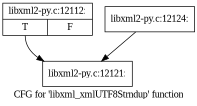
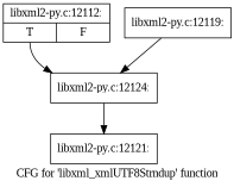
  digraph {
    fontname="Liberation Serif"
    label="CFG for 'libxml_xmlUTF8Strndup' function"
    node [fontname="Liberation Serif" shape=record]
    edge [fontname="Liberation Serif"]
    n1 [label="{libxml2-py.c:12112:|{<s0>T|<s1>F}}"]
    n2 [label="{libxml2-py.c:12121:}"]
+   n3 [label="{libxml2-py.c:12119:}"]
    n4 [label="{libxml2-py.c:12124:}"]
-   n1 -> n2 [tailport=s0]
+   n1 -> n4 [tailport=s0]
+   n3 -> n4
    n4 -> n2
  }
